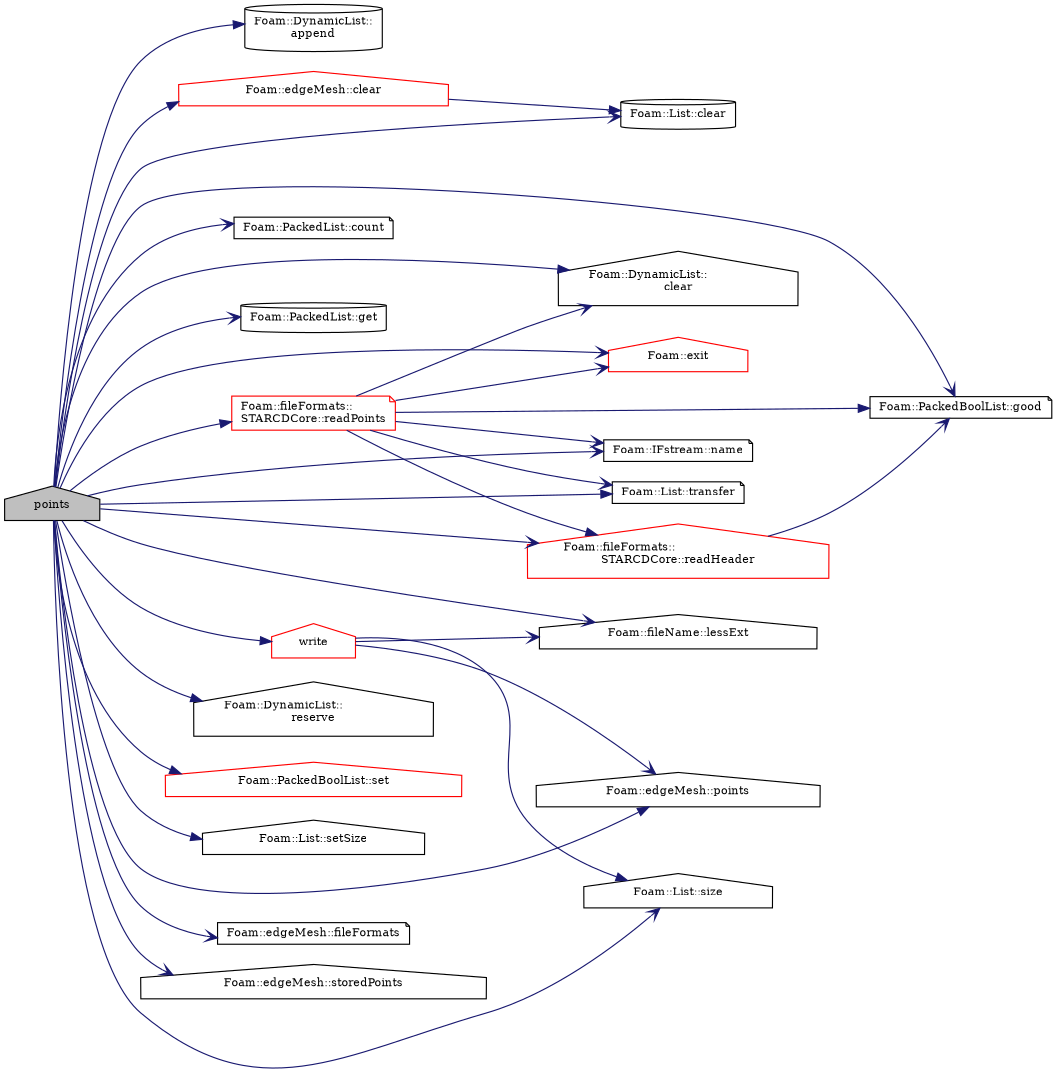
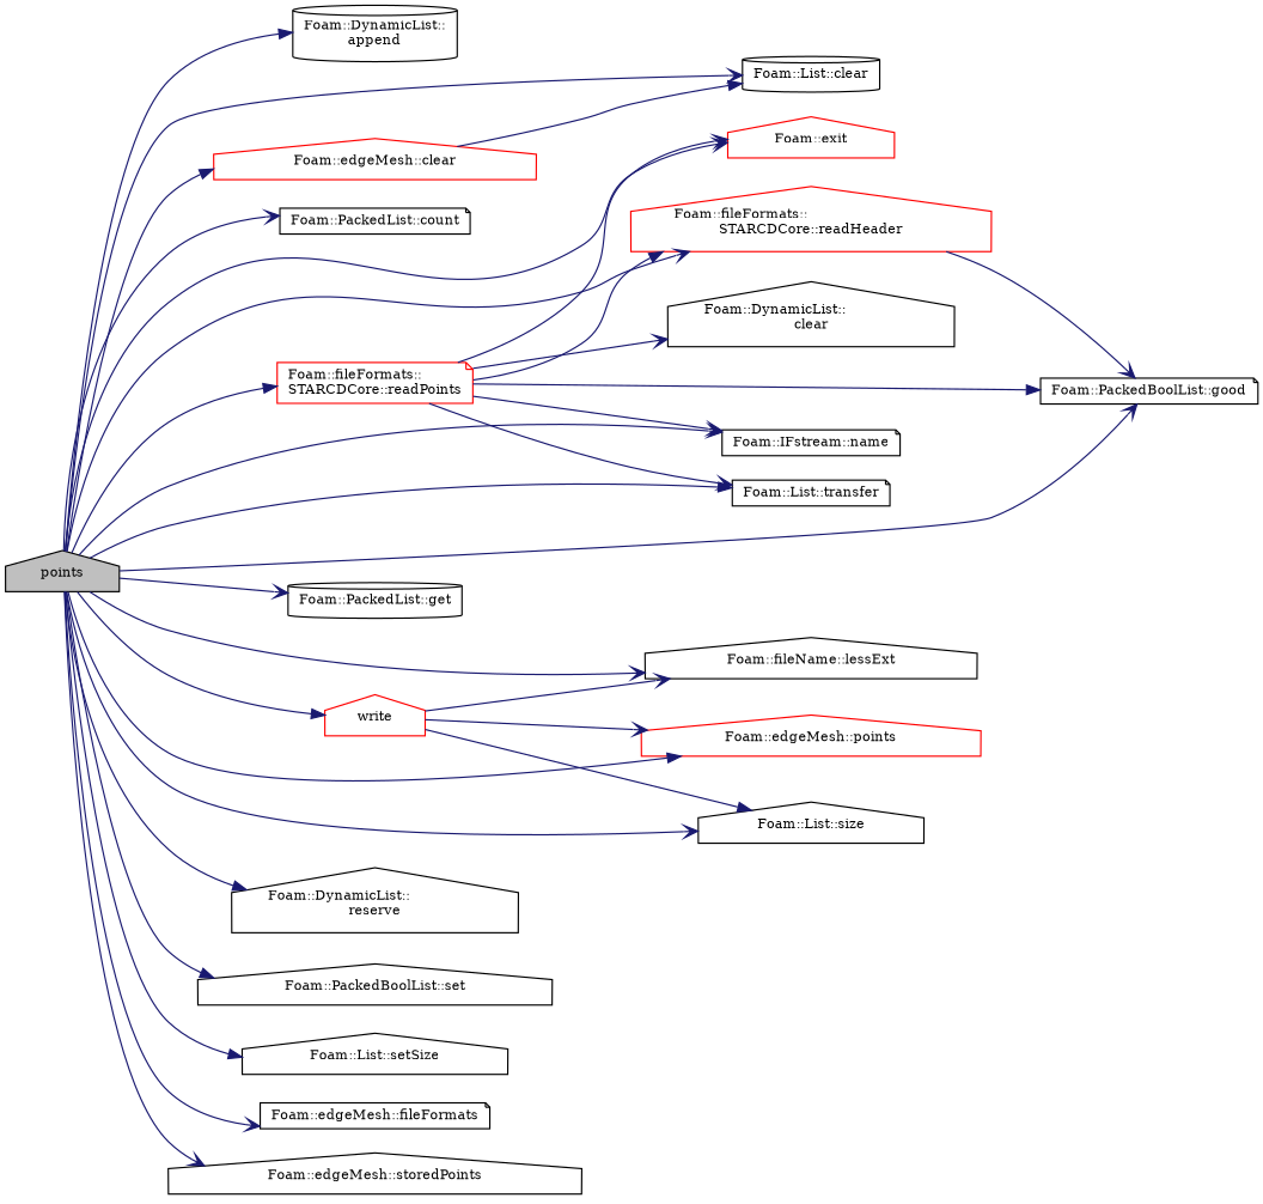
  digraph {
    fontname="DejaVu Serif"
    rankdir=LR
    node [color=black fontname="DejaVu Serif" fontsize=10 shape=house]
    edge [arrowhead=vee color=midnightblue fontname="DejaVu Serif" fontsize=10 labelfontname=FreeSans labelfontsize=10 style=solid]
    n1 [fillcolor=grey75 fontcolor=black height=0.2 label=points style=filled width=0.4]
    n2 [height=0.2 label="Foam::DynamicList::\lappend" shape=cylinder width=0.4]
    n3 [height=0.2 label="Foam::DynamicList::\lclear" width=0.4]
    n4 [height=0.2 label="Foam::List::clear" shape=cylinder width=0.4]
    n5 [color=red height=0.2 label="Foam::edgeMesh::clear" width=0.4]
    n6 [height=0.2 label="Foam::PackedList::count" shape=note width=0.4]
    n7 [color=red height=0.2 label="Foam::exit" width=0.4]
    n8 [height=0.2 label="Foam::PackedList::get" shape=cylinder width=0.4]
    n9 [height=0.2 label="Foam::PackedBoolList::good" shape=note width=0.4]
    n10 [height=0.2 label="Foam::fileName::lessExt" width=0.4]
    n11 [height=0.2 label="Foam::IFstream::name" shape=note width=0.4]
-   n12 [height=0.2 label="Foam::edgeMesh::points" width=0.4]
+   n12 [color=red height=0.2 label="Foam::edgeMesh::points" width=0.4]
    n13 [color=red height=0.2 label="Foam::fileFormats::\lSTARCDCore::readHeader" width=0.4]
    n14 [color=red height=0.2 label="Foam::fileFormats::\lSTARCDCore::readPoints" shape=note width=0.4]
    n15 [height=0.2 label="Foam::List::transfer" shape=note width=0.4]
    n16 [height=0.2 label="Foam::DynamicList::\lreserve" width=0.4]
-   n17 [color=red height=0.2 label="Foam::PackedBoolList::set" width=0.4]
+   n17 [height=0.2 label="Foam::PackedBoolList::set" width=0.4]
    n18 [height=0.2 label="Foam::List::setSize" width=0.4]
    n19 [height=0.2 label="Foam::List::size" width=0.4]
    n20 [height=0.2 label="Foam::edgeMesh::fileFormats" shape=note width=0.4]
    n21 [height=0.2 label="Foam::edgeMesh::storedPoints" width=0.4]
    n22 [color=red height=0.2 label=write width=0.4]
    n1 -> n2 [arrowhead=normal]
-   n1 -> n3 [arrowhead=normal]
    n1 -> n4
    n1 -> n5 [arrowhead=normal]
    n1 -> n6
    n1 -> n7
    n1 -> n8
    n1 -> n9
    n1 -> n10
    n1 -> n11
    n1 -> n12 [arrowhead=normal]
    n1 -> n13
    n1 -> n14 [arrowhead=normal]
    n1 -> n15 [arrowhead=normal]
    n1 -> n16 [arrowhead=normal]
    n1 -> n17 [arrowhead=normal]
    n1 -> n18 [arrowhead=normal]
    n1 -> n19
    n1 -> n20
    n1 -> n21
    n1 -> n22 [arrowhead=normal]
    n5 -> n4 [arrowhead=normal]
    n13 -> n9
    n14 -> n3
    n14 -> n7
    n14 -> n9 [arrowhead=normal]
    n14 -> n11
    n14 -> n13 [arrowhead=normal]
    n14 -> n15
    n22 -> n10
    n22 -> n12
    n22 -> n19 [arrowhead=normal]
  }
